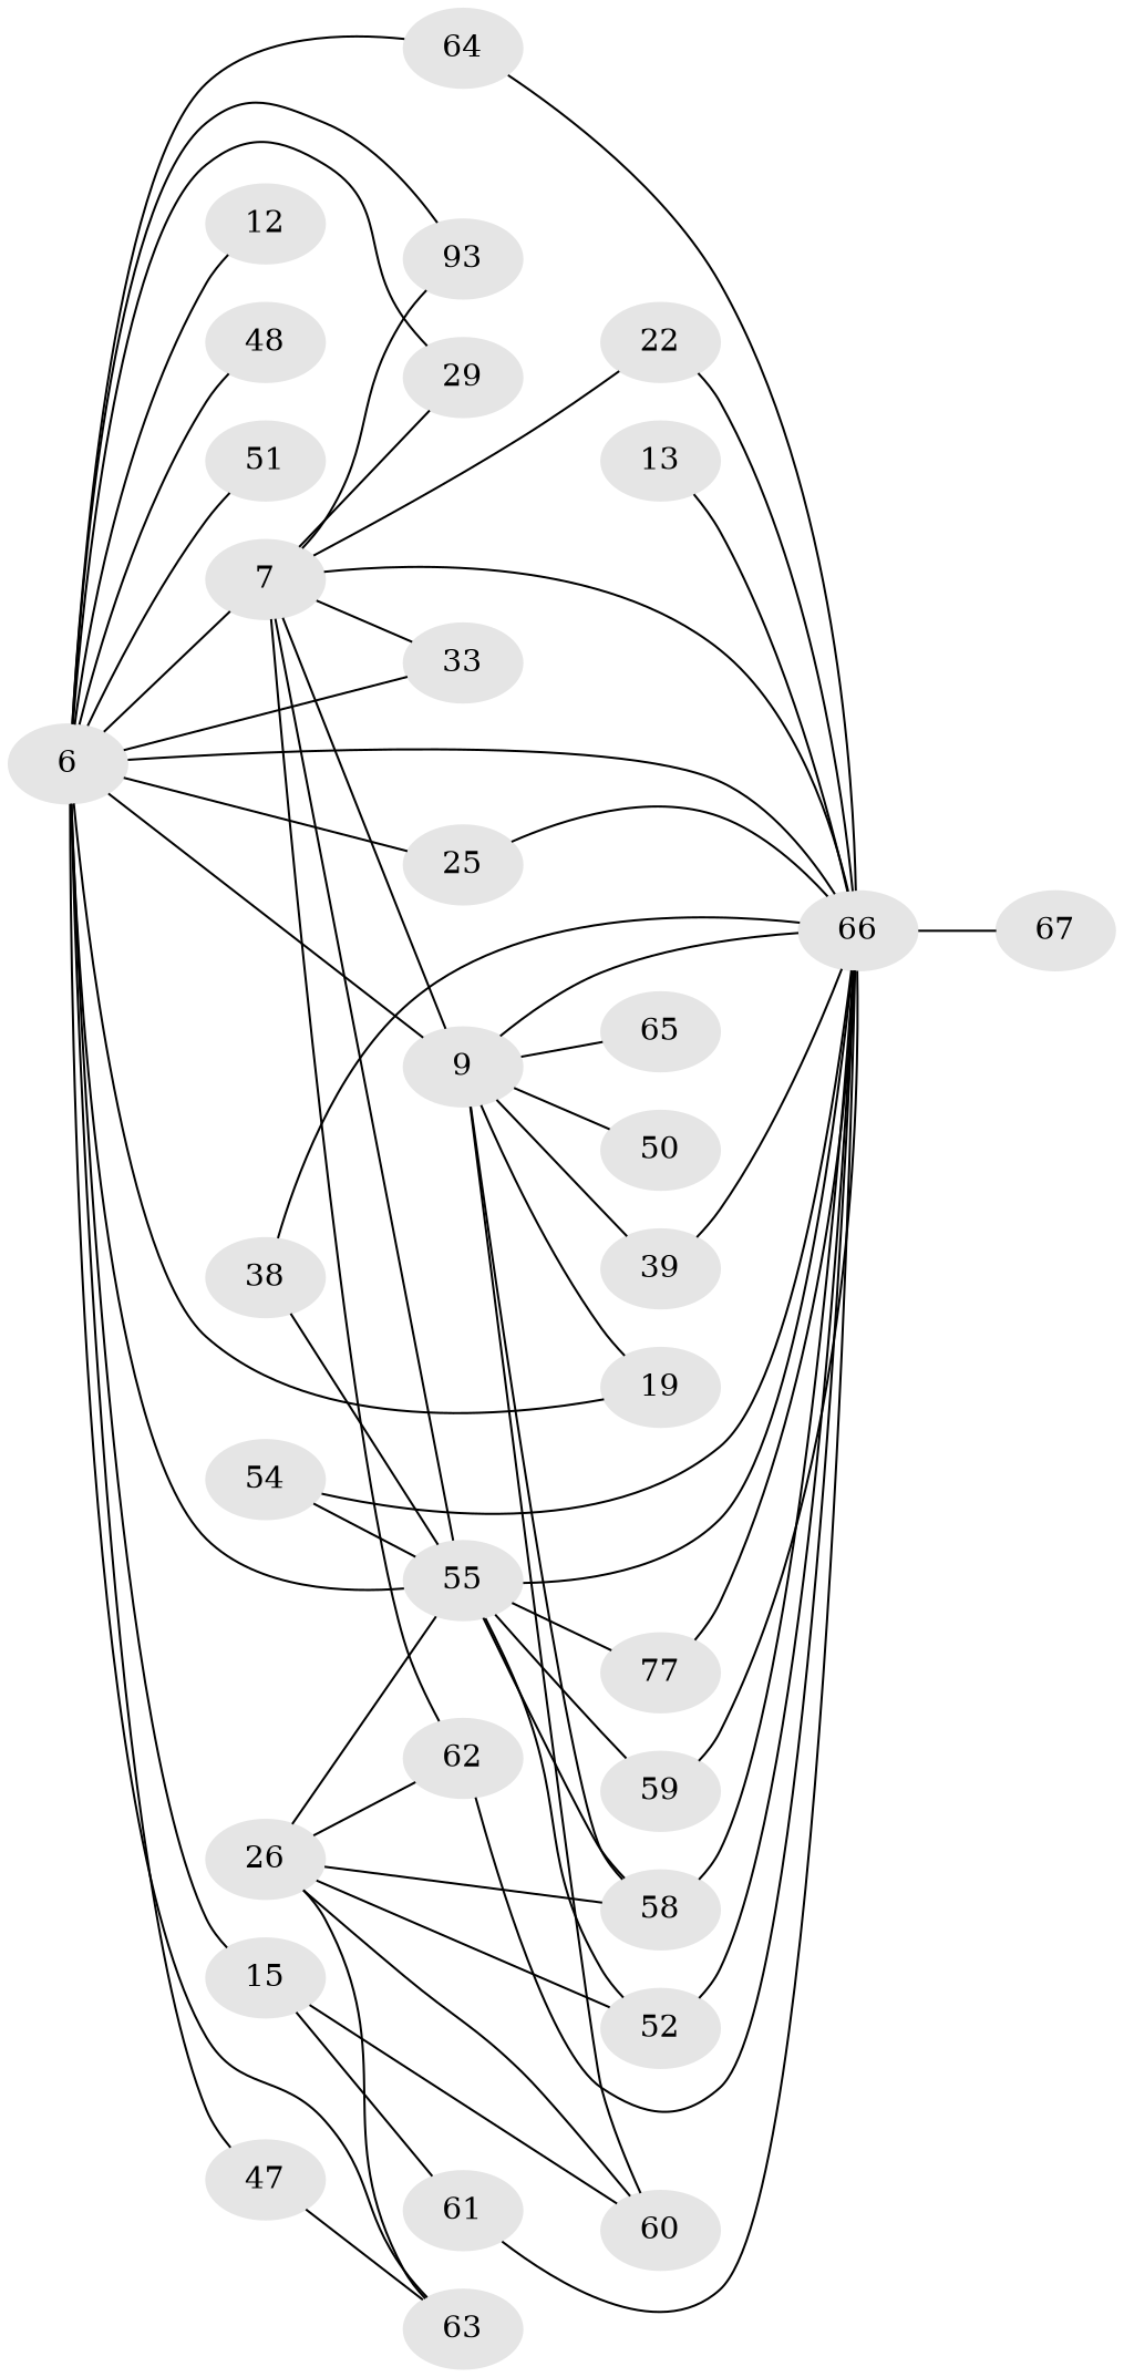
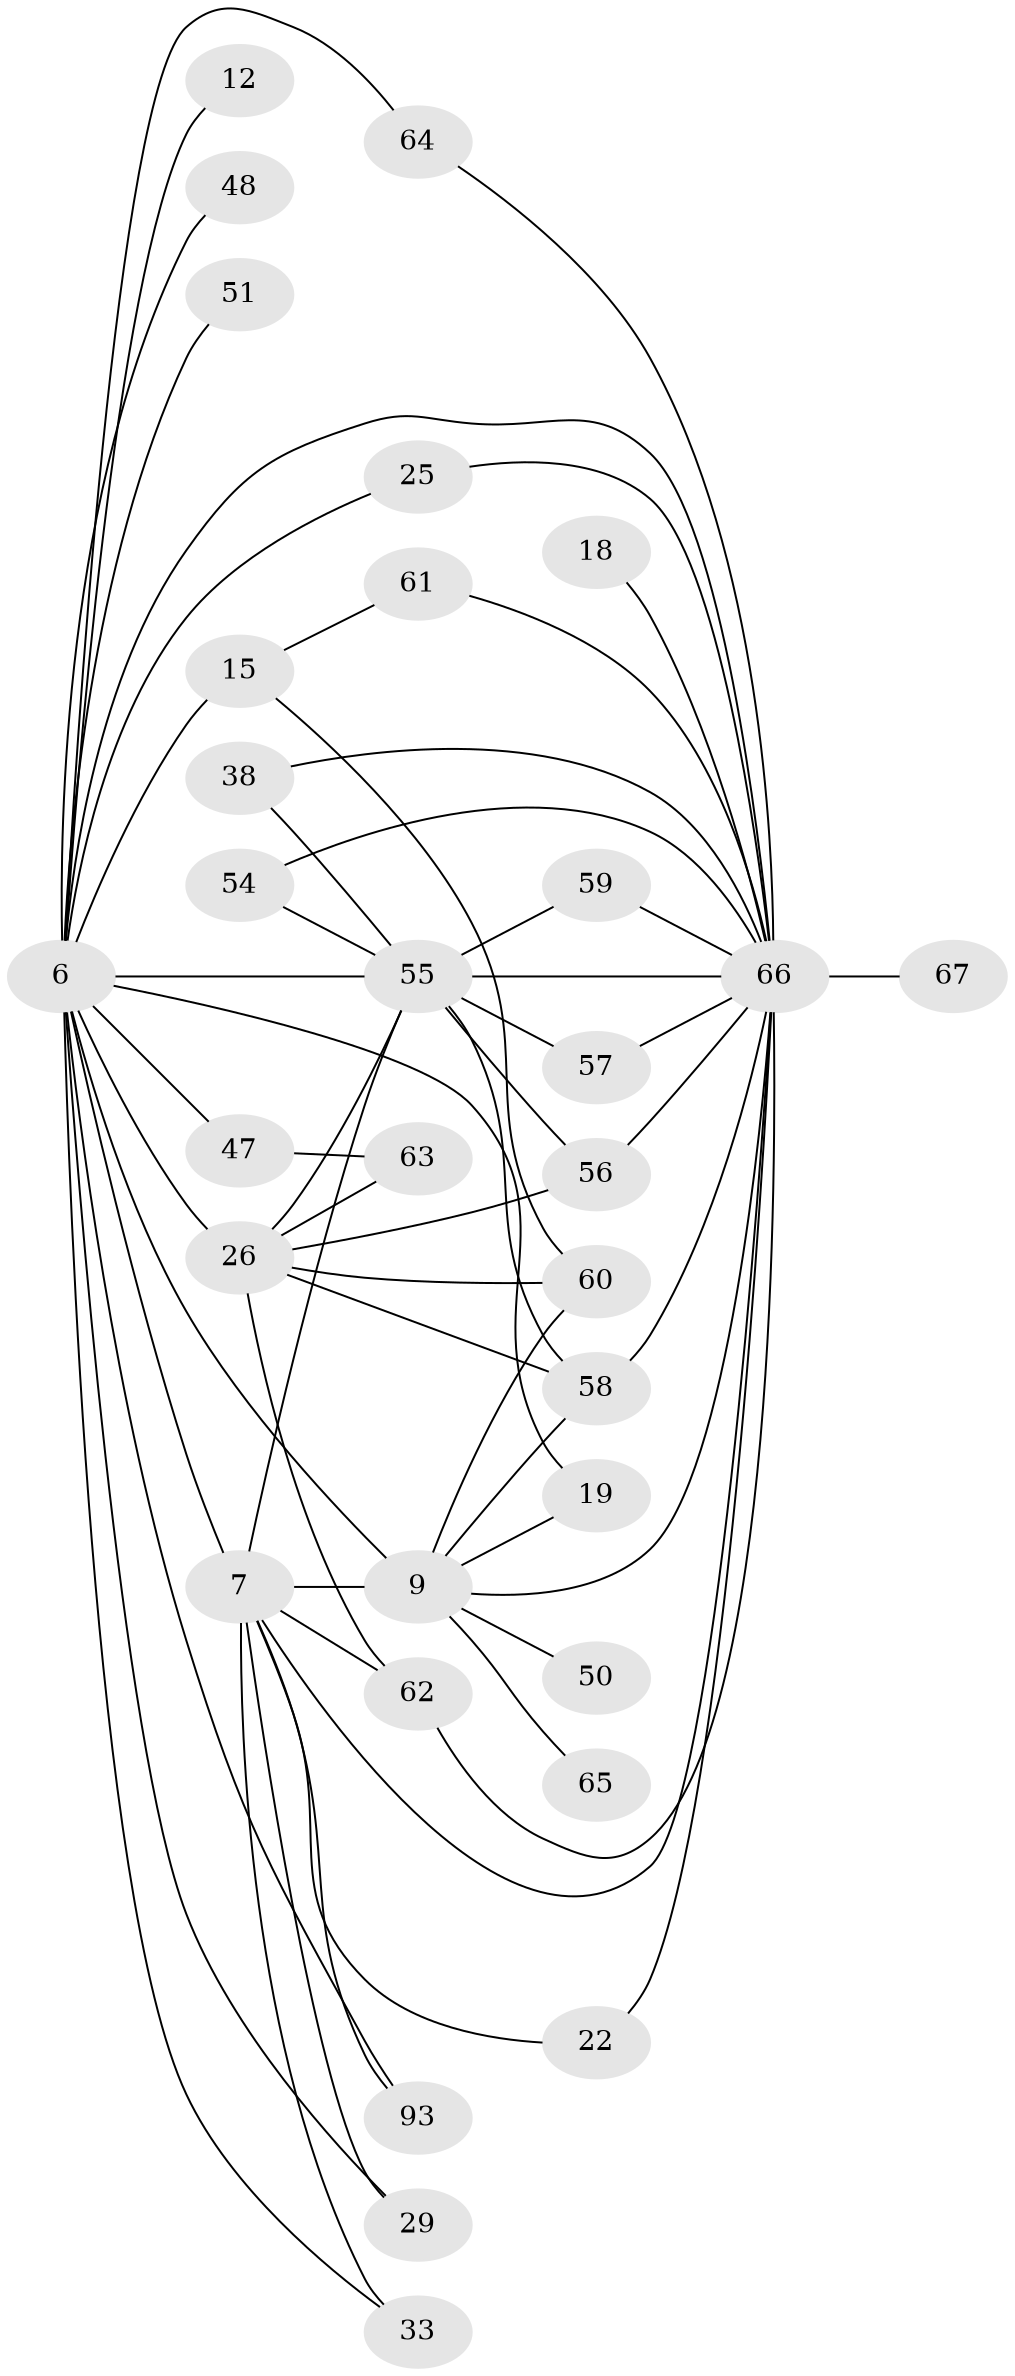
  graph {
    rankdir=LR
    node [color=gray90 style=filled]
    6 [super="+3"]
    7 [super="+4"]
    9 [super="+8"]
    12
    15
    19
    n7 [label=93 super="+21"]
    25
    26 [super="+11"]
    29
    33
    47
    48
    51
    55 [super="+31+53+5"]
    64
    66 [super="+22+49+10"]
    n18 [label=22 super="+17"]
    62 [super="+42"]
-   39 [super="+18"]
    50
    58 [super="+46"]
    60 [super="+43+52+45"]
    65
    61
-   56 [super="+20+16" label=52]
+   56 [super="+20+16"]
    63
-   57 [label=77]
+   57
    59
    67 [super="+30"]
-   13
+   13 [label=18]
    38
    54 [super="+40+27"]
    6 -- 7 [weight=4]
    6 -- 9 [weight=4]
    6 -- 12 [weight=2]
    6 -- 15 [weight=2]
    6 -- 19
    6 -- n7
    6 -- 25
-   6 -- 63 [weight=2]
+   6 -- 26 [weight=2]
    6 -- 29
    6 -- 33
    6 -- 47 [weight=2]
    6 -- 48
    6 -- 51 [weight=2]
    6 -- 55 [weight=6]
    6 -- 64
    6 -- 66 [weight=6]
    7 -- 9 [weight=4]
    7 -- n7 [weight=2]
    7 -- 29
    7 -- 33
    7 -- 55 [weight=6]
    7 -- 66 [weight=5]
    7 -- n18
    7 -- 62
    9 -- 19
    9 -- 66 [weight=5]
-   9 -- 39
    9 -- 50
    9 -- 58
    9 -- 60
    9 -- 65 [weight=2]
    15 -- 60
    15 -- 61
    25 -- 66
    26 -- 55
    26 -- 62
    26 -- 58 [weight=2]
    26 -- 60
    26 -- 56 [weight=2]
    26 -- 63
    47 -- 63
    55 -- 66 [weight=4]
    55 -- 58
    55 -- 56
    55 -- 57
    55 -- 59
    64 -- 66
    66 -- 67
    n18 -- 66 [weight=2]
    62 -- 66
-   39 -- 66 [weight=2]
    58 -- 66
    61 -- 66
    56 -- 66 [weight=2]
    57 -- 66
    59 -- 66
    13 -- 66 [weight=2]
    38 -- 55 [weight=3]
    38 -- 66
    54 -- 55
    54 -- 66 [weight=3]
  }
